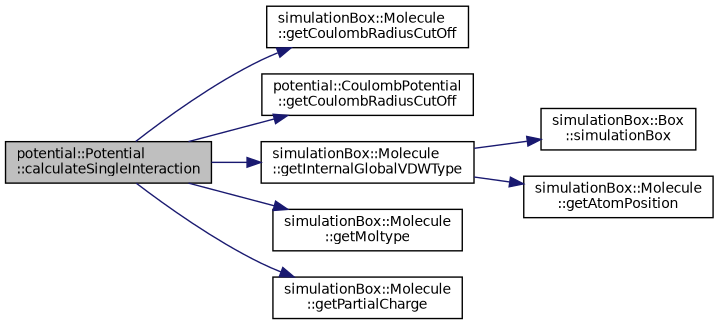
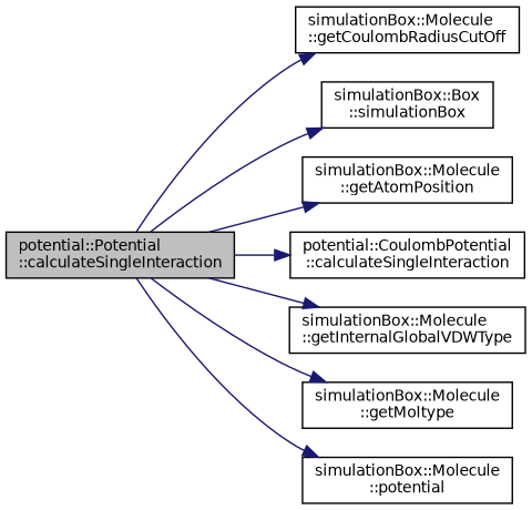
  digraph {
    rankdir=LR
    node [color=black fillcolor=white fontname=Helvetica fontsize=10 shape=record style=filled]
    edge [color=midnightblue fontname=Helvetica fontsize=10 labelfontname=Helvetica labelfontsize=10 style=solid]
    n1 [fillcolor=grey75 fontcolor=black height=0.2 label="potential::Potential\l::calculateSingleInteraction" width=0.4]
    n2 [height=0.2 label="simulationBox::Molecule\l::getCoulombRadiusCutOff" width=0.4]
    n3 [height=0.2 label="simulationBox::Box\l::simulationBox" width=0.4]
    n4 [height=0.2 label="simulationBox::Molecule\l::getAtomPosition" width=0.4]
-   n5 [height=0.2 label="potential::CoulombPotential\l::getCoulombRadiusCutOff" width=0.4]
+   n5 [height=0.2 label="potential::CoulombPotential\l::calculateSingleInteraction" width=0.4]
    n6 [height=0.2 label="simulationBox::Molecule\l::getInternalGlobalVDWType" width=0.4]
    n7 [height=0.2 label="simulationBox::Molecule\l::getMoltype" width=0.4]
-   n8 [height=0.2 label="simulationBox::Molecule\l::getPartialCharge" width=0.4]
+   n8 [height=0.2 label="simulationBox::Molecule\l::potential" width=0.4]
    n1 -> n2
-   n6 -> n3
-   n6 -> n4
+   n1 -> n3
+   n1 -> n4
    n1 -> n5
    n1 -> n6
    n1 -> n7
    n1 -> n8
  }
